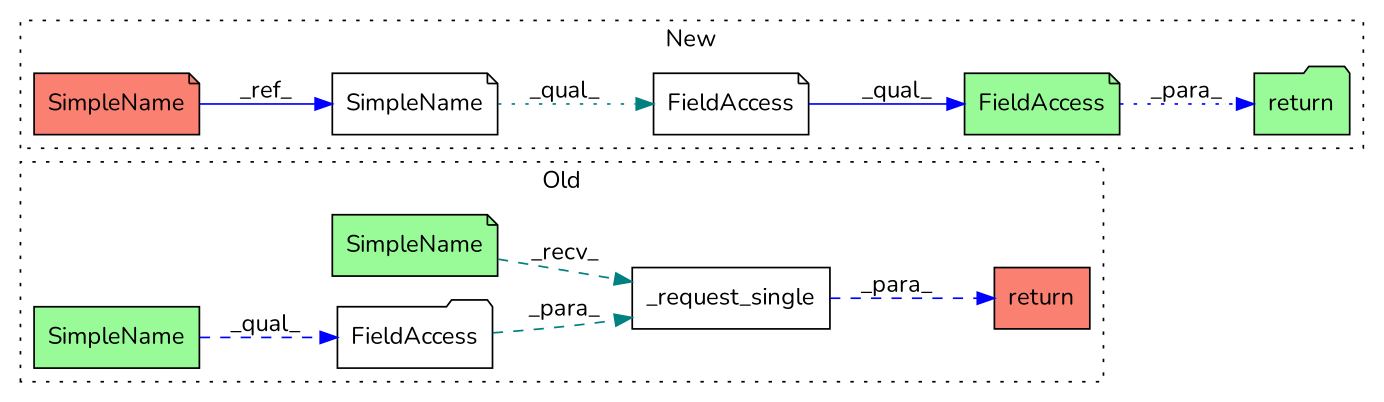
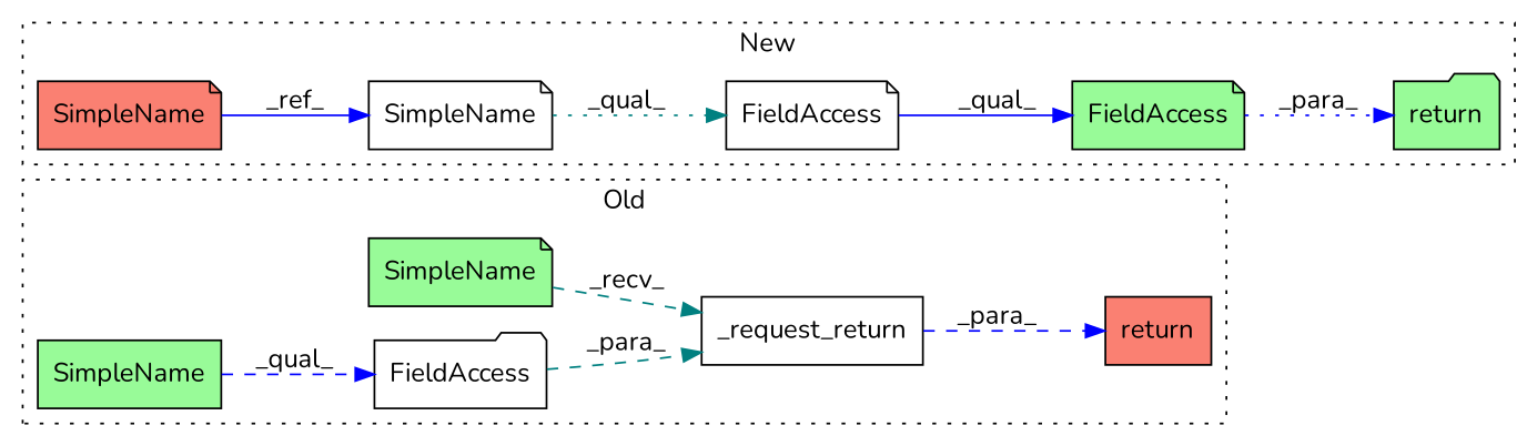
  digraph {
    rankdir=LR
    fontname=Nunito
    node [a=42 l=4 s=1519 shape=note style=filled fillcolor=white fontname=Nunito]
    edge [color=blue style=dashed fontname=Nunito]
-   n1 [a=32 l="16,1" label=_request_single s="1386,1427" shape=box]
+   n1 [a=32 l="16,1" label=_request_return s="1386,1427" shape=box]
    n2 [a=22 l=15 label=FieldAccess s=1412 shape=folder]
    n3 [a=41 l=7 label=return s=1374 shape=box fillcolor=salmon]
    n4 [label=SimpleName s=1381 fillcolor=palegreen]
    n5 [label=SimpleName s=1412 shape=box fillcolor=palegreen]
    n6 [a=41 l=7 label=return s=1512 shape=folder fillcolor=palegreen]
    n7 [a=22 l=28 label=FieldAccess fillcolor=palegreen]
    n8 [a=22 l=17 label=FieldAccess]
    n9 [label=SimpleName s=1501 fillcolor=salmon]
    n10 [label=SimpleName]
    subgraph cluster_1 {
      label=Old
      style=dotted
      n1
      n2
      n3
      n4
      n5
    }
    subgraph cluster_2 {
      label=New
      style=dotted
      n6
      n7
      n8
      n9
      n10
    }
    n1 -> n3 [label=_para_]
    n2 -> n1 [label=_para_ color=teal]
    n4 -> n1 [label=_recv_ color=teal]
    n5 -> n2 [label=_qual_]
    n7 -> n6 [label=_para_ style=dotted]
    n8 -> n7 [label=_qual_ style=solid]
    n9 -> n10 [label=_ref_ style=solid]
    n10 -> n8 [label=_qual_ color=teal style=dotted]
  }
